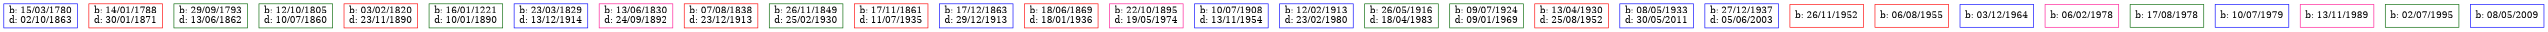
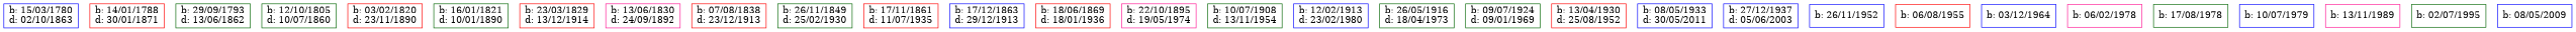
  digraph {
    node [color=blue shape=box style=solid]
    n1 [label="b: 15/03/1780\nd: 02/10/1863"]
    n2 [color=red label="b: 14/01/1788\nd: 30/01/1871"]
    n3 [color=darkgreen label="b: 29/09/1793\nd: 13/06/1862"]
    n4 [color=darkgreen label="b: 12/10/1805\nd: 10/07/1860"]
    n5 [color=red label="b: 03/02/1820\nd: 23/11/1890"]
-   n6 [color=darkgreen label="b: 16/01/1221\nd: 10/01/1890"]
-   n7 [label="b: 23/03/1829\nd: 13/12/1914"]
+   n6 [color=darkgreen label="b: 16/01/1821\nd: 10/01/1890"]
+   n7 [color=red label="b: 23/03/1829\nd: 13/12/1914"]
    n8 [color=deeppink label="b: 13/06/1830\nd: 24/09/1892"]
    n9 [color=red label="b: 07/08/1838\nd: 23/12/1913"]
    n10 [color=darkgreen label="b: 26/11/1849\nd: 25/02/1930"]
    n11 [color=red label="b: 17/11/1861\nd: 11/07/1935"]
    n12 [label="b: 17/12/1863\nd: 29/12/1913"]
    n13 [color=red label="b: 18/06/1869\nd: 18/01/1936"]
    n14 [color=deeppink label="b: 22/10/1895\nd: 19/05/1974"]
-   n15 [label="b: 10/07/1908\nd: 13/11/1954"]
+   n15 [color=darkgreen label="b: 10/07/1908\nd: 13/11/1954"]
    n16 [label="b: 12/02/1913\nd: 23/02/1980"]
-   n17 [color=darkgreen label="b: 26/05/1916\nd: 18/04/1983"]
+   n17 [color=darkgreen label="b: 26/05/1916\nd: 18/04/1973"]
    n18 [color=darkgreen label="b: 09/07/1924\nd: 09/01/1969"]
    n19 [color=red label="b: 13/04/1930\nd: 25/08/1952"]
    n20 [label="b: 08/05/1933\nd: 30/05/2011"]
    n21 [label="b: 27/12/1937\nd: 05/06/2003"]
-   n22 [color=red label="b: 26/11/1952"]
+   n22 [label="b: 26/11/1952"]
    n23 [color=red label="b: 06/08/1955"]
    n24 [label="b: 03/12/1964"]
    n25 [color=deeppink label="b: 06/02/1978"]
    n26 [color=darkgreen label="b: 17/08/1978"]
    n27 [label="b: 10/07/1979"]
    n28 [color=deeppink label="b: 13/11/1989"]
    n29 [color=darkgreen label="b: 02/07/1995"]
    n30 [label="b: 08/05/2009"]
  }
